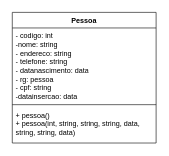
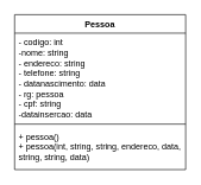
  <mxCell id="0" />
  <mxCell id="1" parent="0" />
  <mxCell id="2" value="Pessoa" style="swimlane;fontStyle=1;align=center;verticalAlign=top;childLayout=stackLayout;horizontal=1;startSize=26;horizontalStack=0;resizeParent=1;resizeParentMax=0;resizeLast=0;collapsible=1;marginBottom=0;whiteSpace=wrap;html=1;" vertex="1" parent="1"><mxGeometry x="20" y="20" width="240" height="218" as="geometry" /></mxCell>
  <mxCell id="3" value="- codigo: int&lt;br&gt;-nome: string&lt;br&gt;- endereco: string&lt;br&gt;- telefone: string&lt;br&gt;- datanascimento: data&lt;br&gt;- rg: pessoa&lt;br&gt;- cpf: string&lt;br&gt;-datainsercao: data" style="text;strokeColor=none;fillColor=none;align=left;verticalAlign=top;spacingLeft=4;spacingRight=4;overflow=hidden;rotatable=0;points=[[0,0.5],[1,0.5]];portConstraint=eastwest;whiteSpace=wrap;html=1;" vertex="1" parent="2"><mxGeometry y="26" width="240" height="124" as="geometry" /></mxCell>
  <mxCell id="4" value="" style="line;strokeWidth=1;fillColor=none;align=left;verticalAlign=middle;spacingTop=-1;spacingLeft=3;spacingRight=3;rotatable=0;labelPosition=right;points=[];portConstraint=eastwest;strokeColor=inherit;" vertex="1" parent="2"><mxGeometry y="150" width="240" height="8" as="geometry" /></mxCell>
- <mxCell id="5" value="+ pessoa()&lt;br&gt;+ pessoa(int, string, string, string, data, string, string, data)" style="text;strokeColor=none;fillColor=none;align=left;verticalAlign=top;spacingLeft=4;spacingRight=4;overflow=hidden;rotatable=0;points=[[0,0.5],[1,0.5]];portConstraint=eastwest;whiteSpace=wrap;html=1;" vertex="1" parent="2"><mxGeometry y="158" width="240" height="60" as="geometry" /></mxCell>
+ <mxCell id="5" value="+ pessoa()&lt;br&gt;+ pessoa(int, string, string, endereco, data, string, string, data)" style="text;strokeColor=none;fillColor=none;align=left;verticalAlign=top;spacingLeft=4;spacingRight=4;overflow=hidden;rotatable=0;points=[[0,0.5],[1,0.5]];portConstraint=eastwest;whiteSpace=wrap;html=1;" vertex="1" parent="2"><mxGeometry y="158" width="240" height="60" as="geometry" /></mxCell>
